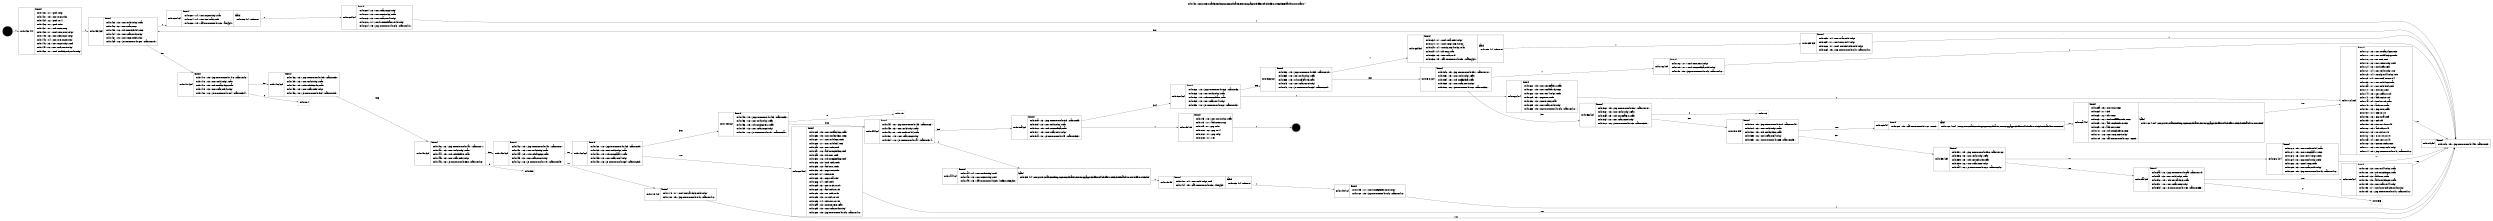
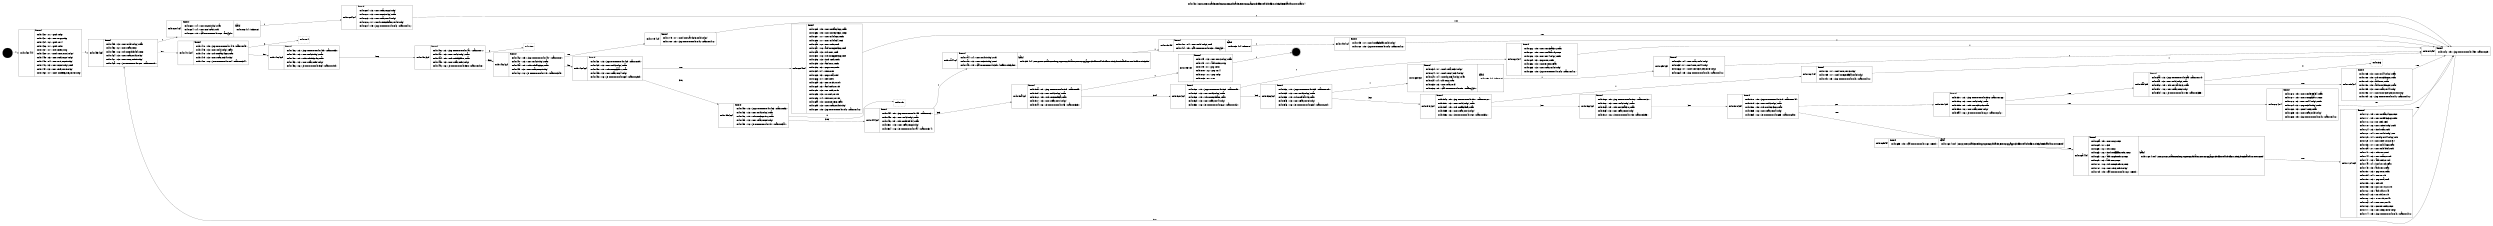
  digraph {
    label="0x401430 (/mnt/c/Users/mathe/Desktop/tcc/POCII/binaries/extr_scrcpyappsrcbuffer_util.h_buffer_write32be_Final-ollvm.out::main(0))"
    labelloc=t
    rankdir=LR
    node [shape=record]
    Entry [fillcolor=black height=0.3 shape=circle style=filled width=0.3]
    n2 [label="{\n     0x401430 [41]\l\n     | [instrs]\l\n     &nbsp;&nbsp;0x401430 \<+1\>: push %rbp\l\n     &nbsp;&nbsp;0x401431 \<+3\>: mov %rsp,%rbp\l\n     &nbsp;&nbsp;0x401434 \<+2\>: push %r14\l\n     &nbsp;&nbsp;0x401436 \<+1\>: push %rbx\l\n     &nbsp;&nbsp;0x401437 \<+7\>: sub $0x90,%rsp\l\n     &nbsp;&nbsp;0x40143e \<+7\>: movl $0x0,-0x1c(%rbp)\l\n     &nbsp;&nbsp;0x401445 \<+3\>: mov %edi,-0x20(%rbp)\l\n     &nbsp;&nbsp;0x401448 \<+4\>: mov %rsi,-0x28(%rbp)\l\n     &nbsp;&nbsp;0x40144c \<+3\>: mov -0x20(%rbp),%edi\l\n     &nbsp;&nbsp;0x40144f \<+3\>: mov %edi,-0x18(%rbp)\l\n     &nbsp;&nbsp;0x401452 \<+7\>: movl $0xb95321f6,-0x48(%rbp)\l\n  }"]
    n3 [label="{\n     0x401459 [23]\l\n     | [instrs]\l\n     &nbsp;&nbsp;0x401459 \<+3\>: mov -0x48(%rbp),%eax\l\n     &nbsp;&nbsp;0x40145c \<+2\>: mov %eax,%ecx\l\n     &nbsp;&nbsp;0x40145e \<+6\>: sub $0x8d03b4e4,%ecx\l\n     &nbsp;&nbsp;0x401464 \<+3\>: mov %eax,-0x4c(%rbp)\l\n     &nbsp;&nbsp;0x401467 \<+3\>: mov %ecx,-0x50(%rbp)\l\n     &nbsp;&nbsp;0x40146a \<+6\>: je 0000000000401600 \<main+0x1d0\>\l\n  }"]
    n4 [label="{\n     0x401600 [13]\l\n     | [instrs]\l\n     &nbsp;&nbsp;0x401600 \<+4\>: mov -0x28(%rbp),%rax\l\n     &nbsp;&nbsp;0x401604 \<+4\>: mov 0x8(%rax),%rdi\l\n     &nbsp;&nbsp;0x401608 \<+5\>: call 0000000000401060 \<atoi@plt\>\l\n     | [calls]\l\n     &nbsp;&nbsp;0x401060 \{1\} (unknown)\l\n  }"]
    n5 [label="{\n     0x401470 [22]\l\n     | [instrs]\l\n     &nbsp;&nbsp;0x401470 \<+5\>: jmp 0000000000401475 \<main+0x45\>\l\n     &nbsp;&nbsp;0x401475 \<+3\>: mov -0x4c(%rbp),%eax\l\n     &nbsp;&nbsp;0x401478 \<+5\>: sub $0x9a8246c0,%eax\l\n     &nbsp;&nbsp;0x40147d \<+3\>: mov %eax,-0x54(%rbp)\l\n     &nbsp;&nbsp;0x401480 \<+6\>: je 0000000000401804 \<main+0x3d4\>\l\n  }"]
    n6 [label="{\n     0x40160d [21]\l\n     | [instrs]\l\n     &nbsp;&nbsp;0x40160d \<+3\>: mov %eax,-0x2c(%rbp)\l\n     &nbsp;&nbsp;0x401610 \<+3\>: mov -0x2c(%rbp),%eax\l\n     &nbsp;&nbsp;0x401613 \<+3\>: mov %eax,-0x14(%rbp)\l\n     &nbsp;&nbsp;0x401616 \<+7\>: movl $0xe82d8a88,-0x48(%rbp)\l\n     &nbsp;&nbsp;0x40161d \<+5\>: jmp 000000000040184c \<main+0x41c\>\l\n  }"]
    n7 [label="{\n     0x401804\l\n  }" style=dashed]
    n8 [label="{\n     0x401486 [22]\l\n     | [instrs]\l\n     &nbsp;&nbsp;0x401486 \<+5\>: jmp 000000000040148b \<main+0x5b\>\l\n     &nbsp;&nbsp;0x40148b \<+3\>: mov -0x4c(%rbp),%eax\l\n     &nbsp;&nbsp;0x40148e \<+5\>: sub $0xb95321f6,%eax\l\n     &nbsp;&nbsp;0x401493 \<+3\>: mov %eax,-0x58(%rbp)\l\n     &nbsp;&nbsp;0x401496 \<+6\>: je 00000000004015cd \<main+0x19d\>\l\n  }"]
    n9 [label="{\n     0x40184c [5]\l\n     | [instrs]\l\n     &nbsp;&nbsp;0x40184c \<+5\>: jmp 0000000000401459 \<main+0x29\>\l\n  }"]
    n10 [label="{\n     0x40149c [22]\l\n     | [instrs]\l\n     &nbsp;&nbsp;0x40149c \<+5\>: jmp 00000000004014a1 \<main+0x71\>\l\n     &nbsp;&nbsp;0x4014a1 \<+3\>: mov -0x4c(%rbp),%eax\l\n     &nbsp;&nbsp;0x4014a4 \<+5\>: sub $0xbd33fb7e,%eax\l\n     &nbsp;&nbsp;0x4014a9 \<+3\>: mov %eax,-0x5c(%rbp)\l\n     &nbsp;&nbsp;0x4014ac \<+6\>: je 00000000004015e8 \<main+0x1b8\>\l\n  }"]
    Exit [fillcolor=black height=0.3 peripheries=2 shape=circle style=filled width=0.3]
    n12 [label="{\n     0x4015e8\l\n  }" style=dashed]
    n13 [label="{\n     0x4014b2 [22]\l\n     | [instrs]\l\n     &nbsp;&nbsp;0x4014b2 \<+5\>: jmp 00000000004014b7 \<main+0x87\>\l\n     &nbsp;&nbsp;0x4014b7 \<+3\>: mov -0x4c(%rbp),%eax\l\n     &nbsp;&nbsp;0x4014ba \<+5\>: sub $0xbf466362,%eax\l\n     &nbsp;&nbsp;0x4014bf \<+3\>: mov %eax,-0x60(%rbp)\l\n     &nbsp;&nbsp;0x4014c2 \<+6\>: je 0000000000401779 \<main+0x349\>\l\n  }"]
    n14 [label="{\n     0x4017b9 [12]\l\n     | [instrs]\l\n     &nbsp;&nbsp;0x4017b9 \<+7\>: movl $0xff6d8bfb,-0x48(%rbp)\l\n     &nbsp;&nbsp;0x4017c0 \<+5\>: jmp 000000000040184c \<main+0x41c\>\l\n  }"]
    n15 [label="{\n     0x401779 [12]\l\n     | [instrs]\l\n     &nbsp;&nbsp;0x401779 \<+7\>: movl $0x72a7d673,-0x48(%rbp)\l\n     &nbsp;&nbsp;0x401780 \<+5\>: jmp 000000000040184c \<main+0x41c\>\l\n  }"]
    n16 [label="{\n     0x4014c8 [22]\l\n     | [instrs]\l\n     &nbsp;&nbsp;0x4014c8 \<+5\>: jmp 00000000004014cd \<main+0x9d\>\l\n     &nbsp;&nbsp;0x4014cd \<+3\>: mov -0x4c(%rbp),%eax\l\n     &nbsp;&nbsp;0x4014d0 \<+5\>: sub $0xcc6a2a17,%eax\l\n     &nbsp;&nbsp;0x4014d5 \<+3\>: mov %eax,-0x64(%rbp)\l\n     &nbsp;&nbsp;0x4014d8 \<+6\>: je 000000000040168d \<main+0x25d\>\l\n  }"]
    n17 [label="{\n     0x4017b0 [9]\l\n     | [instrs]\l\n     &nbsp;&nbsp;0x4017b0 \<+4\>: mov -0x40(%rbp),%rdi\l\n     &nbsp;&nbsp;0x4017b4 \<+5\>: call 0000000000401030 \<free@plt\>\l\n     | [calls]\l\n     &nbsp;&nbsp;0x401030 \{1\} (unknown)\l\n  }"]
    n18 [label="{\n     0x40168d [88]\l\n     | [instrs]\l\n     &nbsp;&nbsp;0x40168d \<+5\>: mov $0x9a8246c0,%eax\l\n     &nbsp;&nbsp;0x401692 \<+5\>: mov $0x4ec7d3c0,%ecx\l\n     &nbsp;&nbsp;0x401697 \<+7\>: mov 0x404068,%edx\l\n     &nbsp;&nbsp;0x40169e \<+7\>: mov 0x404054,%esi\l\n     &nbsp;&nbsp;0x4016a5 \<+2\>: mov %edx,%edi\l\n     &nbsp;&nbsp;0x4016a7 \<+6\>: add $0x663edd26,%edi\l\n     &nbsp;&nbsp;0x4016ad \<+3\>: sub $0x1,%edi\l\n     &nbsp;&nbsp;0x4016b0 \<+6\>: sub $0x663edd26,%edi\l\n     &nbsp;&nbsp;0x4016b6 \<+3\>: imul %edi,%edx\l\n     &nbsp;&nbsp;0x4016b9 \<+3\>: and $0x1,%edx\l\n     &nbsp;&nbsp;0x4016bc \<+3\>: cmp $0x0,%edx\l\n     &nbsp;&nbsp;0x4016bf \<+4\>: sete %r8b\l\n     &nbsp;&nbsp;0x4016c3 \<+3\>: cmp $0xa,%esi\l\n     &nbsp;&nbsp;0x4016c6 \<+4\>: setl %r9b\l\n     &nbsp;&nbsp;0x4016ca \<+3\>: mov %r8b,%r10b\l\n     &nbsp;&nbsp;0x4016cd \<+3\>: and %r9b,%r10b\l\n     &nbsp;&nbsp;0x4016d0 \<+3\>: xor %r9b,%r8b\l\n     &nbsp;&nbsp;0x4016d3 \<+3\>: or %r8b,%r10b\l\n     &nbsp;&nbsp;0x4016d6 \<+4\>: test $0x1,%r10b\l\n     &nbsp;&nbsp;0x4016da \<+3\>: cmovne %ecx,%eax\l\n     &nbsp;&nbsp;0x4016dd \<+3\>: mov %eax,-0x48(%rbp)\l\n     &nbsp;&nbsp;0x4016e0 \<+5\>: jmp 000000000040184c \<main+0x41c\>\l\n  }"]
    n19 [label="{\n     0x4014de [22]\l\n     | [instrs]\l\n     &nbsp;&nbsp;0x4014de \<+5\>: jmp 00000000004014e3 \<main+0xb3\>\l\n     &nbsp;&nbsp;0x4014e3 \<+3\>: mov -0x4c(%rbp),%eax\l\n     &nbsp;&nbsp;0x4014e6 \<+5\>: sub $0xd2627512,%eax\l\n     &nbsp;&nbsp;0x4014eb \<+3\>: mov %eax,-0x68(%rbp)\l\n     &nbsp;&nbsp;0x4014ee \<+6\>: je 00000000004017d1 \<main+0x3a1\>\l\n  }"]
    n20 [label="{\n     0x4015c3\l\n  }" style=dashed]
    n21 [label="{\n     0x4017d1\l\n  }" style=dashed]
    n22 [label="{\n     0x4014f4 [22]\l\n     | [instrs]\l\n     &nbsp;&nbsp;0x4014f4 \<+5\>: jmp 00000000004014f9 \<main+0xc9\>\l\n     &nbsp;&nbsp;0x4014f9 \<+3\>: mov -0x4c(%rbp),%eax\l\n     &nbsp;&nbsp;0x4014fc \<+5\>: sub $0xd97e54e4,%eax\l\n     &nbsp;&nbsp;0x401501 \<+3\>: mov %eax,-0x6c(%rbp)\l\n     &nbsp;&nbsp;0x401504 \<+6\>: je 00000000004017a4 \<main+0x374\>\l\n  }"]
    n23 [label="{\n     0x401785 [31]\l\n     | [instrs]\l\n     &nbsp;&nbsp;0x401785 \<+3\>: mov -0x44(%rbp),%eax\l\n     &nbsp;&nbsp;0x401788 \<+5\>: sub $0x13f066e1,%eax\l\n     &nbsp;&nbsp;0x40178d \<+3\>: add $0x1,%eax\l\n     &nbsp;&nbsp;0x401790 \<+5\>: add $0x13f066e1,%eax\l\n     &nbsp;&nbsp;0x401795 \<+3\>: mov %eax,-0x44(%rbp)\l\n     &nbsp;&nbsp;0x401798 \<+7\>: movl $0x703d72de,-0x48(%rbp)\l\n     &nbsp;&nbsp;0x40179f \<+5\>: jmp 000000000040184c \<main+0x41c\>\l\n  }"]
    n24 [label="{\n     0x4017a4 [12]\l\n     | [instrs]\l\n     &nbsp;&nbsp;0x4017a4 \<+4\>: mov -0x40(%rbp),%rdi\l\n     &nbsp;&nbsp;0x4017a8 \<+3\>: mov -0x30(%rbp),%esi\l\n     &nbsp;&nbsp;0x4017ab \<+5\>: call 00000000004013f0 \<buffer_write32be\>\l\n     | [calls]\l\n     &nbsp;&nbsp;0x4013f0 \{1\} (/mnt/c/Users/mathe/Desktop/tcc/POCII/binaries/extr_scrcpyappsrcbuffer_util.h_buffer_write32be_Final-ollvm.out::buffer_write32be)\l\n  }"]
    n25 [label="{\n     0x40150a [22]\l\n     | [instrs]\l\n     &nbsp;&nbsp;0x40150a \<+5\>: jmp 000000000040150f \<main+0xdf\>\l\n     &nbsp;&nbsp;0x40150f \<+3\>: mov -0x4c(%rbp),%eax\l\n     &nbsp;&nbsp;0x401512 \<+5\>: sub $0xe280f93a,%eax\l\n     &nbsp;&nbsp;0x401517 \<+3\>: mov %eax,-0x70(%rbp)\l\n     &nbsp;&nbsp;0x40151a \<+6\>: je 00000000004017f5 \<main+0x3c5\>\l\n  }"]
    n26 [label="{\n     0x401712 [103]\l\n     | [instrs]\l\n     &nbsp;&nbsp;0x401712 \<+5\>: mov $0x9a8246c0,%ecx\l\n     &nbsp;&nbsp;0x401717 \<+5\>: mov $0xbf466362,%edx\l\n     &nbsp;&nbsp;0x40171c \<+2\>: xor %esi,%esi\l\n     &nbsp;&nbsp;0x40171e \<+6\>: mov -0x90(%rbp),%edi\l\n     &nbsp;&nbsp;0x401724 \<+3\>: imul %eax,%edi\l\n     &nbsp;&nbsp;0x401727 \<+4\>: mov -0x40(%rbp),%r8\l\n     &nbsp;&nbsp;0x40172b \<+4\>: movslq -0x44(%rbp),%r9\l\n     &nbsp;&nbsp;0x40172f \<+4\>: mov %edi,(%r8,%r9,4)\l\n     &nbsp;&nbsp;0x401733 \<+7\>: mov 0x404068,%eax\l\n     &nbsp;&nbsp;0x40173a \<+7\>: mov 0x404054,%edi\l\n     &nbsp;&nbsp;0x401741 \<+3\>: sub $0x1,%esi\l\n     &nbsp;&nbsp;0x401744 \<+3\>: mov %eax,%r10d\l\n     &nbsp;&nbsp;0x401747 \<+3\>: add %esi,%r10d\l\n     &nbsp;&nbsp;0x40174a \<+4\>: imul %r10d,%eax\l\n     &nbsp;&nbsp;0x40174e \<+3\>: and $0x1,%eax\l\n     &nbsp;&nbsp;0x401751 \<+3\>: cmp $0x0,%eax\l\n     &nbsp;&nbsp;0x401754 \<+4\>: sete %r11b\l\n     &nbsp;&nbsp;0x401758 \<+3\>: cmp $0xa,%edi\l\n     &nbsp;&nbsp;0x40175b \<+3\>: setl %bl\l\n     &nbsp;&nbsp;0x40175e \<+3\>: mov %r11b,%r14b\l\n     &nbsp;&nbsp;0x401761 \<+3\>: and %bl,%r14b\l\n     &nbsp;&nbsp;0x401764 \<+3\>: xor %bl,%r11b\l\n     &nbsp;&nbsp;0x401767 \<+3\>: or %r11b,%r14b\l\n     &nbsp;&nbsp;0x40176a \<+4\>: test $0x1,%r14b\l\n     &nbsp;&nbsp;0x40176e \<+3\>: cmovne %edx,%ecx\l\n     &nbsp;&nbsp;0x401771 \<+3\>: mov %ecx,-0x48(%rbp)\l\n     &nbsp;&nbsp;0x401774 \<+5\>: jmp 000000000040184c \<main+0x41c\>\l\n  }"]
    n27 [label="{\n     0x4017f5 [15]\l\n     | [instrs]\l\n     &nbsp;&nbsp;0x4017f5 \<+3\>: mov -0x1c(%rbp),%eax\l\n     &nbsp;&nbsp;0x4017f8 \<+7\>: add $0x90,%rsp\l\n     &nbsp;&nbsp;0x4017ff \<+1\>: pop %rbx\l\n     &nbsp;&nbsp;0x401800 \<+2\>: pop %r14\l\n     &nbsp;&nbsp;0x401802 \<+1\>: pop %rbp\l\n     &nbsp;&nbsp;0x401803 \<+1\>: ret\l\n  }"]
    n28 [label="{\n     0x401520 [22]\l\n     | [instrs]\l\n     &nbsp;&nbsp;0x401520 \<+5\>: jmp 0000000000401525 \<main+0xf5\>\l\n     &nbsp;&nbsp;0x401525 \<+3\>: mov -0x4c(%rbp),%eax\l\n     &nbsp;&nbsp;0x401528 \<+5\>: sub $0xe82d8a88,%eax\l\n     &nbsp;&nbsp;0x40152d \<+3\>: mov %eax,-0x74(%rbp)\l\n     &nbsp;&nbsp;0x401530 \<+6\>: je 0000000000401622 \<main+0x1f2\>\l\n  }"]
    n29 [label="{\n     0x4016ea [40]\l\n     | [instrs]\l\n     &nbsp;&nbsp;0x4016ea \<+5\>: mov $0x2,%ecx\l\n     &nbsp;&nbsp;0x4016ef \<+1\>: cltd\l\n     &nbsp;&nbsp;0x4016f0 \<+2\>: idiv %ecx\l\n     &nbsp;&nbsp;0x4016f2 \<+6\>: imul $0xfffffffe,%edx,%ecx\l\n     &nbsp;&nbsp;0x4016f8 \<+6\>: add $0x6d00eb18,%ecx\l\n     &nbsp;&nbsp;0x4016fe \<+3\>: add $0x1,%ecx\l\n     &nbsp;&nbsp;0x401701 \<+6\>: sub $0x6d00eb18,%ecx\l\n     &nbsp;&nbsp;0x401707 \<+6\>: mov %ecx,-0x90(%rbp)\l\n     &nbsp;&nbsp;0x40170d \<+5\>: call 0000000000401160 \<next_i\>\l\n     | [calls]\l\n     &nbsp;&nbsp;0x401160 \{100\} (/mnt/c/Users/mathe/Desktop/tcc/POCII/binaries/extr_scrcpyappsrcbuffer_util.h_buffer_write32be_Final-ollvm.out::next_i)\l\n  }"]
    n30 [label="{\n     0x401622 [27]\l\n     | [instrs]\l\n     &nbsp;&nbsp;0x401622 \<+5\>: mov $0x13ead31c,%eax\l\n     &nbsp;&nbsp;0x401627 \<+5\>: mov $0xf48a77fc,%ecx\l\n     &nbsp;&nbsp;0x40162c \<+3\>: mov -0x14(%rbp),%edx\l\n     &nbsp;&nbsp;0x40162f \<+3\>: cmp $0x0,%edx\l\n     &nbsp;&nbsp;0x401632 \<+3\>: cmove %ecx,%eax\l\n     &nbsp;&nbsp;0x401635 \<+3\>: mov %eax,-0x48(%rbp)\l\n     &nbsp;&nbsp;0x401638 \<+5\>: jmp 000000000040184c \<main+0x41c\>\l\n  }"]
    n31 [label="{\n     0x401536 [22]\l\n     | [instrs]\l\n     &nbsp;&nbsp;0x401536 \<+5\>: jmp 000000000040153b \<main+0x10b\>\l\n     &nbsp;&nbsp;0x40153b \<+3\>: mov -0x4c(%rbp),%eax\l\n     &nbsp;&nbsp;0x40153e \<+5\>: sub $0xf48a77fc,%eax\l\n     &nbsp;&nbsp;0x401543 \<+3\>: mov %eax,-0x78(%rbp)\l\n     &nbsp;&nbsp;0x401546 \<+6\>: je 000000000040163d \<main+0x20d\>\l\n  }"]
    n32 [label="{\n     0x4015aa [25]\l\n     | [instrs]\l\n     &nbsp;&nbsp;0x4015aa \<+5\>: jmp 00000000004015af \<main+0x17f\>\l\n     &nbsp;&nbsp;0x4015af \<+3\>: mov -0x4c(%rbp),%eax\l\n     &nbsp;&nbsp;0x4015b2 \<+5\>: sub $0x72a7d673,%eax\l\n     &nbsp;&nbsp;0x4015b7 \<+6\>: mov %eax,-0x8c(%rbp)\l\n     &nbsp;&nbsp;0x4015bd \<+6\>: je 0000000000401785 \<main+0x355\>\l\n  }"]
    n33 [label="{\n     0x40163d [30]\l\n     | [instrs]\l\n     &nbsp;&nbsp;0x40163d \<+7\>: movl $0xa,-0x30(%rbp)\l\n     &nbsp;&nbsp;0x401644 \<+7\>: movl $0x64,-0x34(%rbp)\l\n     &nbsp;&nbsp;0x40164b \<+4\>: movslq -0x34(%rbp),%rax\l\n     &nbsp;&nbsp;0x40164f \<+4\>: shl $0x2,%rax\l\n     &nbsp;&nbsp;0x401653 \<+3\>: mov %rax,%rdi\l\n     &nbsp;&nbsp;0x401656 \<+5\>: call 0000000000401050 \<malloc@plt\>\l\n     | [calls]\l\n     &nbsp;&nbsp;0x401050 \{1\} (unknown)\l\n  }"]
    n34 [label="{\n     0x40154c [22]\l\n     | [instrs]\l\n     &nbsp;&nbsp;0x40154c \<+5\>: jmp 0000000000401551 \<main+0x121\>\l\n     &nbsp;&nbsp;0x401551 \<+3\>: mov -0x4c(%rbp),%eax\l\n     &nbsp;&nbsp;0x401554 \<+5\>: sub $0xff6d8bfb,%eax\l\n     &nbsp;&nbsp;0x401559 \<+3\>: mov %eax,-0x7c(%rbp)\l\n     &nbsp;&nbsp;0x40155c \<+6\>: je 00000000004017e2 \<main+0x3b2\>\l\n  }"]
    n35 [label="{\n     0x401672 [27]\l\n     | [instrs]\l\n     &nbsp;&nbsp;0x401672 \<+5\>: mov $0xd97e54e4,%eax\l\n     &nbsp;&nbsp;0x401677 \<+5\>: mov $0xcc6a2a17,%ecx\l\n     &nbsp;&nbsp;0x40167c \<+3\>: mov -0x44(%rbp),%edx\l\n     &nbsp;&nbsp;0x40167f \<+3\>: cmp -0x34(%rbp),%edx\l\n     &nbsp;&nbsp;0x401682 \<+3\>: cmovl %ecx,%eax\l\n     &nbsp;&nbsp;0x401685 \<+3\>: mov %eax,-0x48(%rbp)\l\n     &nbsp;&nbsp;0x401688 \<+5\>: jmp 000000000040184c \<main+0x41c\>\l\n  }"]
    n36 [label="{\n     0x40165b [23]\l\n     | [instrs]\l\n     &nbsp;&nbsp;0x40165b \<+4\>: mov %rax,-0x40(%rbp)\l\n     &nbsp;&nbsp;0x40165f \<+7\>: movl $0x0,-0x44(%rbp)\l\n     &nbsp;&nbsp;0x401666 \<+7\>: movl $0x703d72de,-0x48(%rbp)\l\n     &nbsp;&nbsp;0x40166d \<+5\>: jmp 000000000040184c \<main+0x41c\>\l\n  }"]
    n37 [label="{\n     0x4017e2 [19]\l\n     | [instrs]\l\n     &nbsp;&nbsp;0x4017e2 \<+7\>: movl $0x0,-0x1c(%rbp)\l\n     &nbsp;&nbsp;0x4017e9 \<+7\>: movl $0xe280f93a,-0x48(%rbp)\l\n     &nbsp;&nbsp;0x4017f0 \<+5\>: jmp 000000000040184c \<main+0x41c\>\l\n  }"]
    n38 [label="{\n     0x401562 [22]\l\n     | [instrs]\l\n     &nbsp;&nbsp;0x401562 \<+5\>: jmp 0000000000401567 \<main+0x137\>\l\n     &nbsp;&nbsp;0x401567 \<+3\>: mov -0x4c(%rbp),%eax\l\n     &nbsp;&nbsp;0x40156a \<+5\>: sub $0x13ead31c,%eax\l\n     &nbsp;&nbsp;0x40156f \<+3\>: mov %eax,-0x80(%rbp)\l\n     &nbsp;&nbsp;0x401572 \<+6\>: je 00000000004017c5 \<main+0x395\>\l\n  }"]
    n39 [label="{\n     0x401591 [25]\l\n     | [instrs]\l\n     &nbsp;&nbsp;0x401591 \<+5\>: jmp 0000000000401596 \<main+0x166\>\l\n     &nbsp;&nbsp;0x401596 \<+3\>: mov -0x4c(%rbp),%eax\l\n     &nbsp;&nbsp;0x401599 \<+5\>: sub $0x703d72de,%eax\l\n     &nbsp;&nbsp;0x40159e \<+6\>: mov %eax,-0x88(%rbp)\l\n     &nbsp;&nbsp;0x4015a4 \<+6\>: je 0000000000401672 \<main+0x242\>\l\n  }"]
    n40 [label="{\n     0x401578 [25]\l\n     | [instrs]\l\n     &nbsp;&nbsp;0x401578 \<+5\>: jmp 000000000040157d \<main+0x14d\>\l\n     &nbsp;&nbsp;0x40157d \<+3\>: mov -0x4c(%rbp),%eax\l\n     &nbsp;&nbsp;0x401580 \<+5\>: sub $0x4ec7d3c0,%eax\l\n     &nbsp;&nbsp;0x401585 \<+6\>: mov %eax,-0x84(%rbp)\l\n     &nbsp;&nbsp;0x40158b \<+6\>: je 00000000004016e5 \<main+0x2b5\>\l\n  }"]
-   n41 [label="{\n     0x4017c5\l\n  }" style=dashed]
    n42 [label="{\n     0x4016e5 [5]\l\n     | [instrs]\l\n     &nbsp;&nbsp;0x4016e5 \<+5\>: call 0000000000401160 \<next_i\>\l\n     | [calls]\l\n     &nbsp;&nbsp;0x401160 \{100\} (/mnt/c/Users/mathe/Desktop/tcc/POCII/binaries/extr_scrcpyappsrcbuffer_util.h_buffer_write32be_Final-ollvm.out::next_i)\l\n  }"]
    Entry -> n2 [label=" 1"]
    n2 -> n3 [label=" 1"]
    n3 -> n4 [label=" 1"]
    n3 -> n5 [label=" 507"]
    n4 -> n6 [label=" 1"]
    n5 -> n7 [label=" 0"]
    n5 -> n8 [label=" 507"]
    n6 -> n9 [label=" 1"]
    n8 -> n10 [label=" 506"]
    n9 -> n3 [label=" 507"]
    n10 -> n12 [label=" 0"]
    n10 -> n13 [label=" 506"]
    n13 -> n15 [label=" 100"]
-   n13 -> n16 [label=" 101"]
+   n13 -> n16 [label=" 406"]
    n14 -> n9 [label=" 1"]
    n15 -> n9 [label=" 100"]
    n16 -> n18 [label=" 100"]
    n16 -> n19 [label=" 306"]
    n17 -> n14 [label=" 1"]
    n18 -> n9 [label=" 100"]
    n19 -> n21 [label=" 0"]
    n19 -> n22 [label=" 306"]
    n22 -> n24 [label=" 1"]
    n22 -> n25 [label=" 305"]
    n23 -> n9 [label=" 100"]
    n24 -> n17 [label=" 1"]
    n25 -> n27 [label=" 1"]
    n25 -> n28 [label=" 304"]
    n26 -> n9 [label=" 100"]
    n27 -> Exit [label=" 1"]
    n28 -> n30 [label=" 1"]
    n28 -> n31 [label=" 303"]
    n29 -> n26 [label=" 100"]
-   n30 -> n26 [label=" 1"]
+   n30 -> n9 [label=" 1"]
    n31 -> n33 [label=" 1"]
    n31 -> n34 [label=" 302"]
    n32 -> n20 [label=" 0"]
    n32 -> n23 [label=" 100"]
    n33 -> n36 [label=" 1"]
    n34 -> n37 [label=" 1"]
    n34 -> n38 [label=" 301"]
    n35 -> n9 [label=" 101"]
    n36 -> n9 [label=" 1"]
    n37 -> n9 [label=" 1"]
    n38 -> n40 [label=" 301"]
-   n38 -> n41 [label=" 0"]
    n39 -> n32 [label=" 100"]
    n39 -> n35 [label=" 101"]
    n40 -> n39 [label=" 201"]
    n40 -> n42 [label=" 100"]
    n42 -> n29 [label=" 100"]
  }
